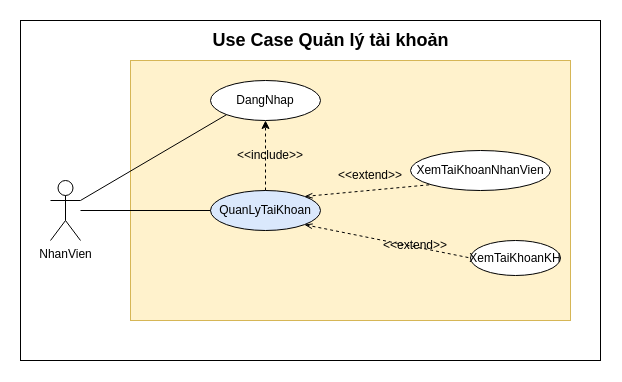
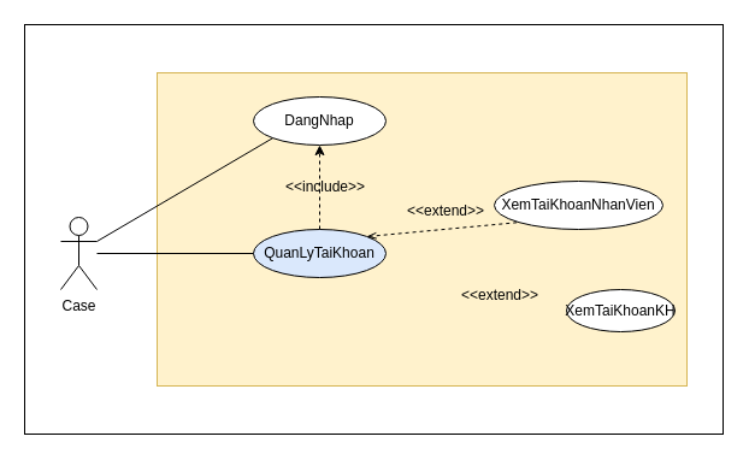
  <mxCell id="0" />
  <mxCell id="1" parent="0" />
  <mxCell id="2" value="" style="rounded=0;whiteSpace=wrap;html=1;" vertex="1" parent="1"><mxGeometry x="20" y="20" width="580" height="340" as="geometry" /></mxCell>
  <mxCell id="3" value="" style="rounded=0;whiteSpace=wrap;html=1;fillColor=#fff2cc;strokeColor=#d6b656;" parent="1" vertex="1"><mxGeometry x="130" y="60" width="440" height="260" as="geometry" /></mxCell>
- <mxCell id="4" value="NhanVien" style="shape=umlActor;verticalLabelPosition=bottom;verticalAlign=top;html=1;outlineConnect=0;" parent="1" vertex="1"><mxGeometry x="50" y="180" width="30" height="60" as="geometry" /></mxCell>
+ <mxCell id="4" value="Case" style="shape=umlActor;verticalLabelPosition=bottom;verticalAlign=top;html=1;outlineConnect=0;" parent="1" vertex="1"><mxGeometry x="50" y="180" width="30" height="60" as="geometry" /></mxCell>
  <mxCell id="5" value="DangNhap" style="ellipse;whiteSpace=wrap;html=1;" parent="1" vertex="1"><mxGeometry x="210" y="80" width="110" height="40" as="geometry" /></mxCell>
  <mxCell id="6" value="" style="endArrow=none;html=1;rounded=0;entryX=0;entryY=1;entryDx=0;entryDy=0;endFill=0;exitX=1;exitY=0.333;exitDx=0;exitDy=0;exitPerimeter=0;" parent="1" source="4" target="5" edge="1"><mxGeometry width="50" height="50" relative="1" as="geometry"><mxPoint x="120" y="190" as="sourcePoint" /><mxPoint x="430" y="200" as="targetPoint" /></mxGeometry></mxCell>
  <mxCell id="7" value="QuanLyTaiKhoan" style="ellipse;whiteSpace=wrap;html=1;fillColor=#dae8fc;" parent="1" vertex="1"><mxGeometry x="210" y="190" width="110" height="40" as="geometry" /></mxCell>
  <mxCell id="8" value="" style="endArrow=none;html=1;rounded=0;entryX=0;entryY=0.5;entryDx=0;entryDy=0;endFill=0;" parent="1" source="4" target="7" edge="1"><mxGeometry width="50" height="50" relative="1" as="geometry"><mxPoint x="120" y="210" as="sourcePoint" /><mxPoint x="236" y="124" as="targetPoint" /></mxGeometry></mxCell>
  <mxCell id="9" value="" style="endArrow=classic;dashed=1;html=1;rounded=0;entryX=0.5;entryY=1;entryDx=0;entryDy=0;exitX=0.5;exitY=0;exitDx=0;exitDy=0;startArrow=none;startFill=0;endFill=1;" parent="1" source="7" target="5" edge="1"><mxGeometry width="50" height="50" relative="1" as="geometry"><mxPoint x="380" y="250" as="sourcePoint" /><mxPoint x="430" y="200" as="targetPoint" /></mxGeometry></mxCell>
  <mxCell id="10" value="&amp;lt;&amp;lt;include&amp;gt;&amp;gt;" style="text;html=1;strokeColor=none;fillColor=none;align=center;verticalAlign=middle;whiteSpace=wrap;rounded=0;" parent="1" vertex="1"><mxGeometry x="240" y="140" width="60" height="30" as="geometry" /></mxCell>
  <mxCell id="11" value="XemTaiKhoanNhanVien" style="ellipse;whiteSpace=wrap;html=1;" parent="1" vertex="1"><mxGeometry x="410" y="150" width="140" height="40" as="geometry" /></mxCell>
  <mxCell id="12" value="" style="endArrow=none;dashed=1;html=1;rounded=0;entryX=0;entryY=1;entryDx=0;entryDy=0;startArrow=openThin;startFill=0;" parent="1" target="11" edge="1"><mxGeometry width="50" height="50" relative="1" as="geometry"><mxPoint x="304" y="196" as="sourcePoint" /><mxPoint x="430" y="200" as="targetPoint" /></mxGeometry></mxCell>
  <mxCell id="13" value="&amp;lt;&amp;lt;extend&amp;gt;&amp;gt;" style="text;html=1;strokeColor=none;fillColor=none;align=center;verticalAlign=middle;whiteSpace=wrap;rounded=0;" parent="1" vertex="1"><mxGeometry x="385" y="230" width="60" height="30" as="geometry" /></mxCell>
  <mxCell id="14" value="XemTaiKhoanKH" style="ellipse;whiteSpace=wrap;html=1;" parent="1" vertex="1"><mxGeometry x="470" y="240" width="90" height="35" as="geometry" /></mxCell>
- <mxCell id="15" value="" style="endArrow=none;dashed=1;html=1;rounded=0;entryX=0;entryY=0.5;entryDx=0;entryDy=0;exitX=1;exitY=1;exitDx=0;exitDy=0;startArrow=openThin;startFill=0;" parent="1" source="7" target="14" edge="1"><mxGeometry width="50" height="50" relative="1" as="geometry"><mxPoint x="301.95" y="239" as="sourcePoint" /><mxPoint x="530" y="220" as="targetPoint" /></mxGeometry></mxCell>
  <mxCell id="16" value="&amp;lt;&amp;lt;extend&amp;gt;&amp;gt;" style="text;html=1;strokeColor=none;fillColor=none;align=center;verticalAlign=middle;whiteSpace=wrap;rounded=0;" parent="1" vertex="1"><mxGeometry x="340" y="160" width="60" height="30" as="geometry" /></mxCell>
- <mxCell id="17" value="&lt;b&gt;&lt;font style=&quot;font-size: 18px;&quot;&gt;Use Case Quản lý tài khoản&lt;/font&gt;&lt;/b&gt;" style="text;html=1;align=center;verticalAlign=middle;resizable=0;points=[];autosize=1;strokeColor=none;fillColor=none;" vertex="1" parent="1"><mxGeometry x="200" y="20" width="260" height="40" as="geometry" /></mxCell>
